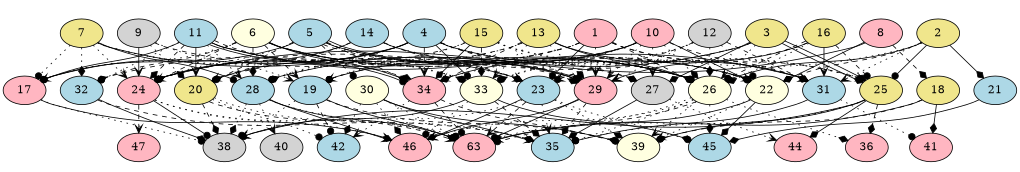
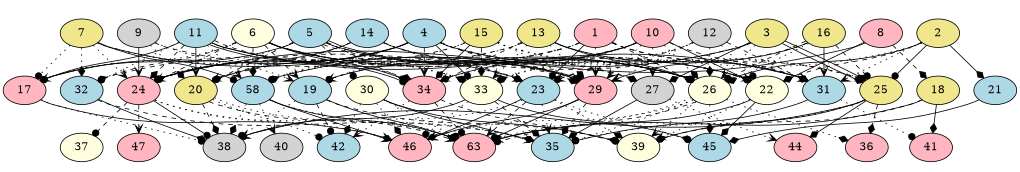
  digraph {
    node [alpha=0.07 fillcolor=lightpink style=filled]
    edge [arrowhead=diamond style=dotted]
    1 [alpha=0.15 expect_size=2882438443984490496]
    19 [alpha=0.13 expect_size=2748072208502722920448 fillcolor=lightblue]
    23 [alpha=0.19 expect_size=2153166269338997489664 fillcolor=lightblue]
    25 [expect_size=854096029968886784 fillcolor=khaki]
    26 [alpha=0.06 expect_size=12828711763747824205824 fillcolor=lightyellow]
-   28 [alpha=0.14 expect_size=1470965126550398173184 fillcolor=lightblue]
+   28 [alpha=0.14 expect_size=1470965126550398173184 fillcolor=lightblue label=58]
    29 [alpha=0.03 expect_size=3237629916196263428096]
    31 [alpha=0.09 expect_size=84397023146306174976 fillcolor=lightblue]
    32 [alpha=0.15 expect_size=4816635735928123424768 fillcolor=lightblue]
    38 [alpha=0.12 expect_size=56421214614612544 fillcolor=lightgrey]
    39 [alpha=0.16 expect_size=474348656144274752 fillcolor=lightyellow]
    n12 [expect_size=10944005328440768 label=63]
    42 [alpha=0.11 expect_size=3629350246506514432 fillcolor=lightblue]
    46 [alpha=0.01 expect_size=31408557880566660]
    45 [alpha=0.01 expect_size=39655039075319224 fillcolor=lightblue]
    35 [alpha=0.06 expect_size=16484869595167696355328 fillcolor=lightblue]
    36 [alpha=0.09 expect_size=72184785478913232]
    44 [alpha=0.13 expect_size=1092766630075494912]
    40 [alpha=0.00 expect_size=999776550512517709824 fillcolor=lightgrey]
    41 [alpha=0.09 expect_size=1873875479315043319808]
    2 [expect_size=3177177821505822654464 fillcolor=khaki]
    21 [alpha=0.00 expect_size=24396211742592728 fillcolor=lightblue]
    22 [alpha=0.14 expect_size=1541487650941180672 fillcolor=lightyellow]
    34 [alpha=0.01 expect_size=144598569417906847744]
    3 [alpha=0.00 expect_size=13687843758589768 fillcolor=khaki]
    24 [alpha=0.14 expect_size=2521371186658158080]
    27 [alpha=0.10 expect_size=16742044200448674496512 fillcolor=lightgrey]
+   37 [alpha=0.16 expect_size=2420239836953187840 fillcolor=lightyellow]
    47 [alpha=0.13 expect_size=1459327466607520776192]
    4 [expect_size=3408644849521871814656 fillcolor=lightblue]
    17 [alpha=0.08 expect_size=877108261772720896]
    20 [alpha=0.03 expect_size=4069674272157396369408 fillcolor=khaki]
    33 [alpha=0.12 expect_size=8567025586362711539712 fillcolor=lightyellow]
    5 [alpha=0.17 expect_size=10457135683286426 fillcolor=lightblue]
    30 [alpha=0.16 expect_size=53916147166923536 fillcolor=lightyellow]
    6 [alpha=0.00 expect_size=168553797577617888 fillcolor=lightyellow]
    7 [alpha=0.13 expect_size=4285310865529372672000 fillcolor=khaki]
    8 [alpha=0.14 expect_size=376439791225665486848]
    18 [alpha=0.09 expect_size=4990408567876933 fillcolor=khaki]
    9 [alpha=0.05 expect_size=9017758690073116672000 fillcolor=lightgrey]
    10 [expect_size=240544127255257808896]
    11 [alpha=0.15 expect_size=728778720485552256 fillcolor=lightblue]
    12 [alpha=0.09 expect_size=12049049668232348 fillcolor=lightgrey]
    13 [alpha=0.10 expect_size=5117546697696345063424 fillcolor=khaki]
    14 [alpha=0.05 expect_size=48992256517464456 fillcolor=lightblue]
    15 [alpha=0.04 expect_size=129653638889506448 fillcolor=khaki]
    16 [alpha=0.06 expect_size=1738417069381222400 fillcolor=khaki]
    1 -> 19 [arrowhead=dot style=dashed]
    1 -> 23 [arrowhead=dot style=solid]
    1 -> 25 [style=dashed]
    1 -> 26 [style=dashed]
    1 -> 28
    1 -> 29 [arrowhead=vee]
    1 -> 31 [arrowhead=vee style=dashed]
    1 -> 32 [style=dashed]
    19 -> 38 [arrowhead=dot]
    19 -> 39 [style=dashed]
    19 -> n12 [style=solid]
    19 -> 42 [arrowhead=dot style=dashed]
    23 -> 38 [arrowhead=dot]
    23 -> 39
    23 -> n12 [arrowhead=vee style=dashed]
    23 -> 46 [arrowhead=vee style=solid]
    23 -> 45 [arrowhead=dot]
    23 -> 35 [arrowhead=vee]
    25 -> 38 [arrowhead=vee style=solid]
    25 -> 39 [arrowhead=dot style=solid]
    25 -> n12 [arrowhead=vee]
    25 -> 35 [arrowhead=dot]
    25 -> 36 [style=dashed]
    25 -> 44 [style=solid]
    26 -> 39 [arrowhead=vee]
    26 -> n12
    26 -> n12 [arrowhead=dot style=dashed]
    26 -> 46
    26 -> 45
    26 -> 35 [arrowhead=dot]
    26 -> 36
    28 -> 38
    28 -> n12 [style=solid]
    28 -> 46 [arrowhead=vee style=solid]
    28 -> 35
    28 -> 40 [arrowhead=vee]
    29 -> n12 [arrowhead=dot style=solid]
    29 -> 46 [arrowhead=vee style=solid]
    29 -> 35 [style=dashed]
    31 -> 35 [arrowhead=dot style=solid]
    31 -> 41 [arrowhead=dot]
    32 -> 38 [style=solid]
    32 -> 35 [style=dashed]
    2 -> 25 [arrowhead=dot style=solid]
    2 -> 26 [arrowhead=dot style=solid]
    2 -> 31 [arrowhead=vee]
    2 -> 21 [style=solid]
    2 -> 22 [style=dashed]
    2 -> 34 [arrowhead=vee]
    21 -> 45 [style=solid]
    22 -> 39 [arrowhead=vee]
    22 -> n12 [arrowhead=dot style=solid]
    22 -> 45 [style=solid]
    34 -> 39 [arrowhead=dot style=dashed]
    34 -> n12 [arrowhead=dot style=dashed]
    34 -> 42 [arrowhead=vee]
    3 -> 25 [style=solid]
    3 -> 25 [style=solid]
    3 -> 26 [arrowhead=vee]
    3 -> 28 [arrowhead=dot style=solid]
    3 -> 24 [arrowhead=dot style=dashed]
    3 -> 27 [style=solid]
    24 -> 38 [arrowhead=dot style=solid]
    24 -> n12 [arrowhead=dot]
    24 -> 46 [arrowhead=vee]
+   24 -> 37 [arrowhead=dot style=dashed]
    24 -> 47 [arrowhead=vee style=dashed]
    27 -> 35 [style=solid]
    27 -> 44 [arrowhead=vee]
    4 -> 25
    4 -> 28
    4 -> 29 [arrowhead=dot style=dashed]
    4 -> 31
    4 -> 22 [arrowhead=dot style=solid]
    4 -> 34 [arrowhead=vee style=dashed]
    4 -> 24 [style=solid]
    4 -> 27 [style=dashed]
    4 -> 17 [arrowhead=dot style=solid]
    4 -> 20 [style=solid]
    4 -> 33 [arrowhead=dot style=solid]
    17 -> 38 [arrowhead=dot]
    17 -> 46 [style=solid]
    20 -> 38 [style=dashed]
    20 -> n12 [arrowhead=vee style=dashed]
    20 -> n12 [arrowhead=dot]
    20 -> 42 [arrowhead=dot]
    33 -> 38 [arrowhead=vee style=solid]
    33 -> 46 [arrowhead=dot]
    33 -> 45 [style=solid]
    33 -> 35 [style=dashed]
    5 -> 23
    5 -> 26 [style=solid]
    5 -> 29 [style=dashed]
    5 -> 29 [style=solid]
    5 -> 22 [arrowhead=vee style=dashed]
    5 -> 34 [style=dashed]
    5 -> 24
    5 -> 17 [arrowhead=dot style=solid]
    5 -> 20 [style=dashed]
    5 -> 30 [arrowhead=dot style=dashed]
    30 -> 39 [style=solid]
    30 -> n12 [arrowhead=dot]
    30 -> 42
    30 -> 46
    30 -> 35 [arrowhead=vee style=solid]
    6 -> 19 [arrowhead=vee style=dashed]
    6 -> 23 [arrowhead=vee style=solid]
    6 -> 26 [arrowhead=dot style=solid]
    6 -> 28 [style=dashed]
    6 -> 32 [arrowhead=dot style=dashed]
    6 -> 22 [arrowhead=dot style=dashed]
    6 -> 34 [style=solid]
    6 -> 24 [arrowhead=vee style=dashed]
    6 -> 17 [arrowhead=vee]
    6 -> 33
    7 -> 23 [arrowhead=vee]
    7 -> 28 [arrowhead=dot style=solid]
    7 -> 29 [arrowhead=vee style=solid]
    7 -> 32
    7 -> 24 [arrowhead=vee]
    7 -> 17 [arrowhead=dot]
    7 -> 33 [arrowhead=dot]
    8 -> 22 [style=solid]
    8 -> 24 [style=solid]
    8 -> 18 [style=dashed]
    18 -> 39 [style=dashed]
    18 -> n12 [arrowhead=vee style=solid]
    18 -> 41 [style=solid]
    9 -> 19 [arrowhead=vee]
    9 -> 24 [arrowhead=vee style=solid]
    9 -> 27 [style=dashed]
    9 -> 20
    10 -> 19 [arrowhead=dot style=solid]
    10 -> 26
    10 -> 29 [arrowhead=vee]
    10 -> 31 [arrowhead=vee style=dashed]
    10 -> 22 [arrowhead=dot style=solid]
    10 -> 34 [style=solid]
    10 -> 27 [arrowhead=vee]
    10 -> 20 [arrowhead=vee style=dashed]
    10 -> 33
    11 -> 26 [arrowhead=dot style=solid]
    11 -> 28 [arrowhead=vee]
    11 -> 31 [style=solid]
    11 -> 32 [arrowhead=dot]
    11 -> 34 [arrowhead=dot style=solid]
    11 -> 34 [style=dashed]
    11 -> 24 [style=dashed]
    11 -> 17 [arrowhead=dot style=solid]
    11 -> 20 [arrowhead=vee style=solid]
    12 -> 23 [arrowhead=vee style=dashed]
    12 -> 26
    12 -> 29 [arrowhead=vee]
    12 -> 31 [style=dashed]
    12 -> 22 [arrowhead=dot]
    12 -> 33 [arrowhead=dot]
    13 -> 26 [style=solid]
    13 -> 28 [arrowhead=dot]
    13 -> 29
    13 -> 31 [style=solid]
    13 -> 22
    13 -> 34 [style=dashed]
    13 -> 24 [arrowhead=dot style=dashed]
    13 -> 33 [arrowhead=vee]
    14 -> 23 [style=dashed]
    14 -> 26 [arrowhead=dot]
    14 -> 29 [arrowhead=dot style=solid]
    14 -> 24 [style=solid]
    14 -> 20 [arrowhead=dot style=dashed]
    15 -> 19 [arrowhead=vee]
    15 -> 25 [arrowhead=vee]
    15 -> 26 [arrowhead=dot]
    15 -> 29 [arrowhead=dot]
    15 -> 34 [style=solid]
    15 -> 24 [style=dashed]
    15 -> 33 [style=dashed]
    16 -> 23 [arrowhead=dot style=dashed]
    16 -> 25 [arrowhead=dot style=dashed]
    16 -> 26 [arrowhead=dot style=dashed]
    16 -> 26
    16 -> 29 [arrowhead=vee style=solid]
    16 -> 31 [arrowhead=vee style=solid]
  }
